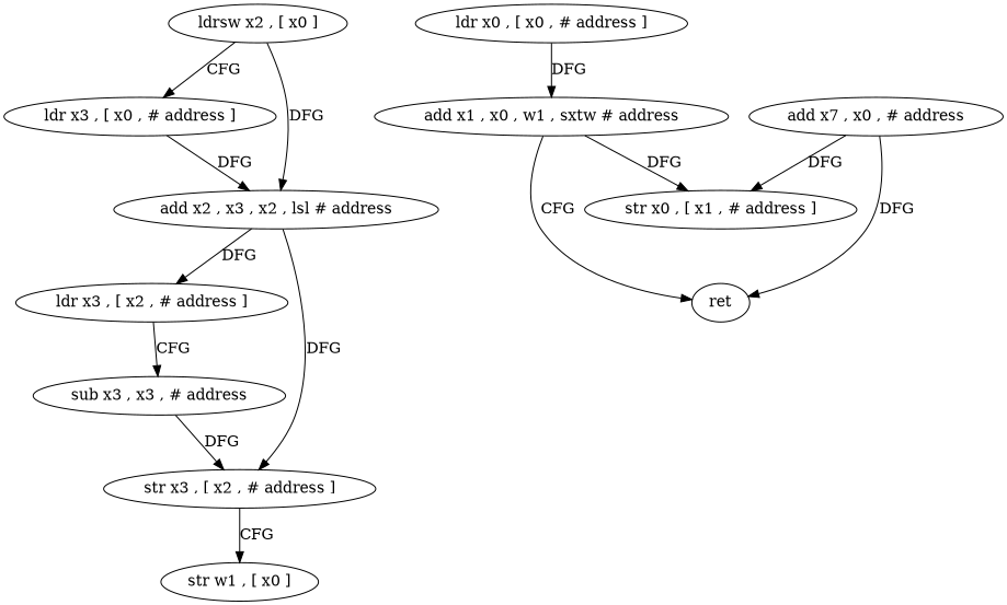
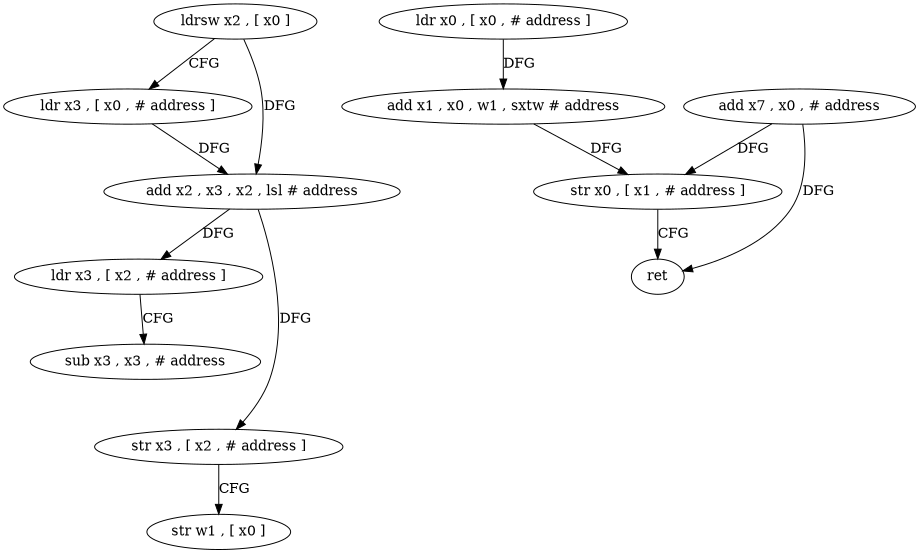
  digraph {
    n1 [label="ldrsw x2 , [ x0 ]"]
    n2 [label="ldr x3 , [ x0 , # address ]"]
    n3 [label="add x2 , x3 , x2 , lsl # address"]
    n4 [label="ldr x3 , [ x2 , # address ]"]
    n5 [label="str x3 , [ x2 , # address ]"]
    n6 [label="sub x3 , x3 , # address"]
    n7 [label="str w1 , [ x0 ]"]
    n8 [label="ldr x0 , [ x0 , # address ]"]
    n9 [label="add x1 , x0 , w1 , sxtw # address"]
    n10 [label="str x0 , [ x1 , # address ]"]
    n11 [label=ret]
    n12 [label="add x7 , x0 , # address"]
    n1 -> n2 [label=CFG]
    n1 -> n3 [label=DFG]
    n2 -> n3 [label=DFG]
    n3 -> n4 [label=DFG]
    n3 -> n5 [label=DFG]
    n4 -> n6 [label=CFG]
    n5 -> n7 [label=CFG]
-   n6 -> n5 [label=DFG]
    n8 -> n9 [label=DFG]
    n9 -> n10 [label=DFG]
-   n9 -> n11 [label=CFG]
+   n10 -> n11 [label=CFG]
    n12 -> n10 [label=DFG]
    n12 -> n11 [label=DFG]
  }
